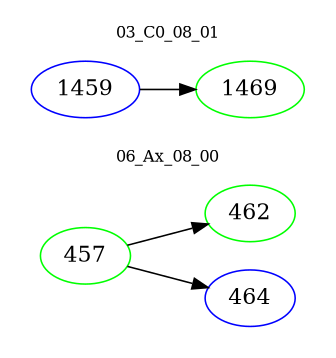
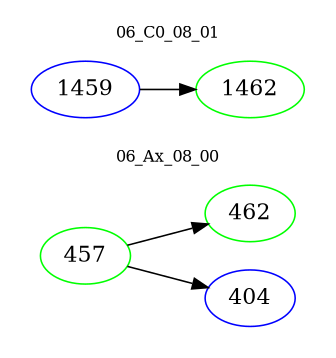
  digraph {
    rankdir=LR
    node [color=green]
    edge [color=black]
    n1 [label=457]
-   n2 [color=blue label=464]
+   n2 [color=blue label=404]
    n3 [label=462]
    n4 [color=blue label=1459]
-   n5 [label=1469]
+   n5 [label=1462]
    subgraph cluster_1 {
      color=white
      fontsize=10
      label="06_Ax_08_00"
      n1
      n2
      n3
    }
    subgraph cluster_2 {
      color=white
      fontsize=10
-     label="03_C0_08_01"
+     label="06_C0_08_01"
      n4
      n5
    }
    n1 -> n2
    n1 -> n3
    n4 -> n5
  }
